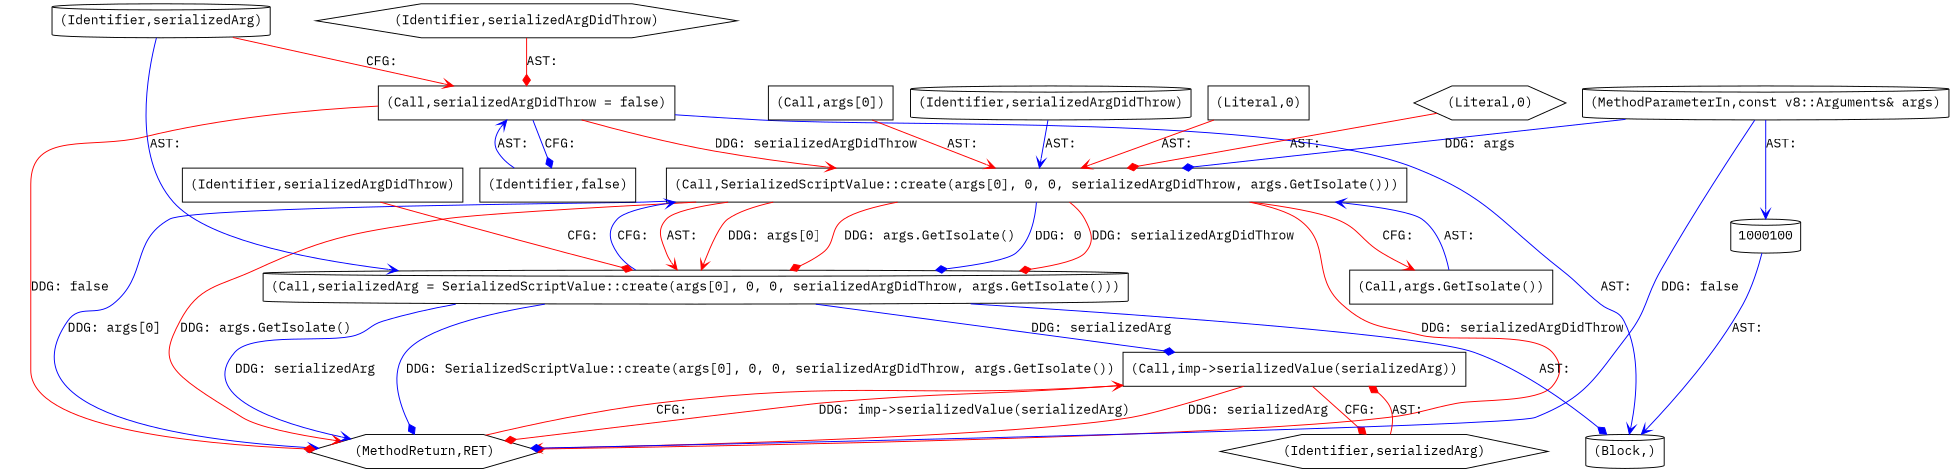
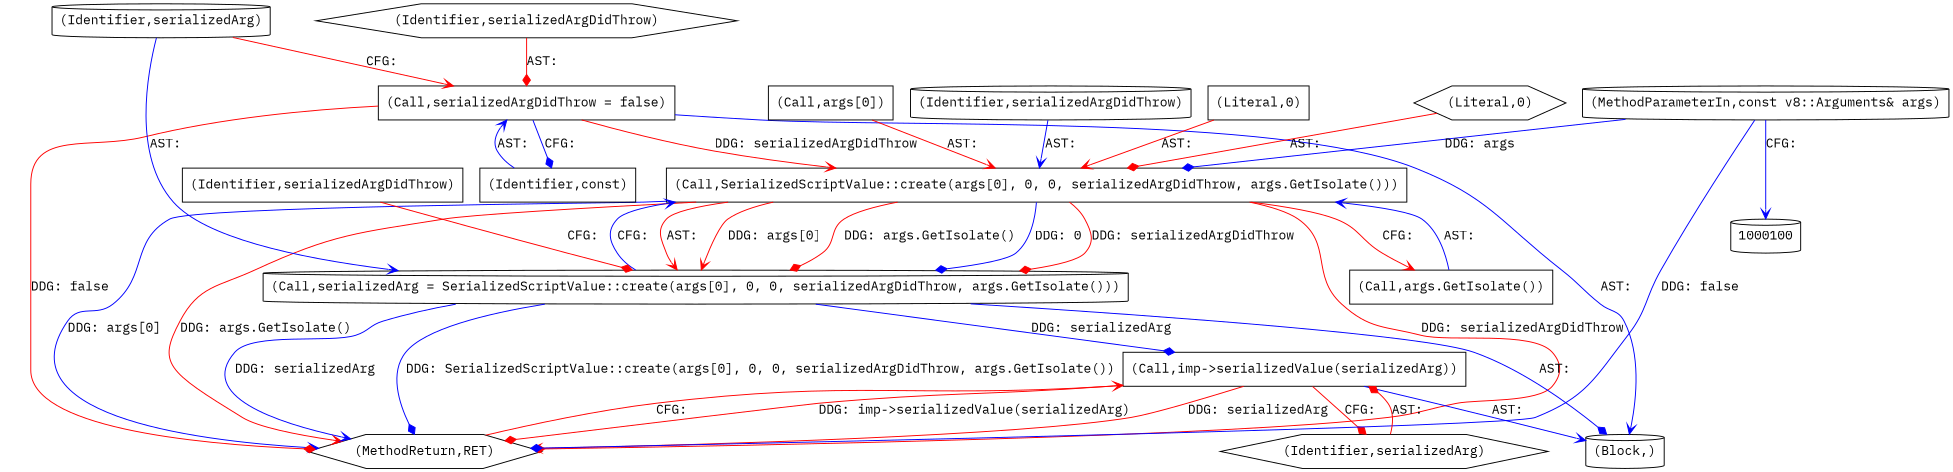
  digraph {
    fontname="IBM Plex Mono"
    node [fontname="IBM Plex Mono" shape=box]
    edge [arrowhead=vee color=red fontname="IBM Plex Mono"]
    n1 [label="(Call,SerializedScriptValue::create(args[0], 0, 0, serializedArgDidThrow, args.GetIsolate()))"]
    n2 [label="(Call,serializedArg = SerializedScriptValue::create(args[0], 0, 0, serializedArgDidThrow, args.GetIsolate()))" shape=cylinder]
    n3 [label="(Call,args.GetIsolate())"]
    n4 [label="(MethodReturn,RET)" shape=hexagon]
    n5 [label="(Block,)" shape=cylinder]
    n6 [label="(Call,imp->serializedValue(serializedArg))"]
    n7 [label="(MethodParameterIn,const v8::Arguments& args)" shape=cylinder]
    1000100 [shape=cylinder]
    n9 [label="(Call,serializedArgDidThrow = false)"]
-   n10 [label="(Identifier,false)"]
+   n10 [label="(Identifier,const)"]
    n11 [label="(Identifier,serializedArg)" shape=hexagon]
    n12 [label="(Literal,0)" shape=hexagon]
    n13 [label="(Call,args[0])"]
    n14 [label="(Identifier,serializedArg)" shape=cylinder]
    n15 [label="(Identifier,serializedArgDidThrow)"]
    n16 [label="(Identifier,serializedArgDidThrow)" shape=cylinder]
    n17 [label="(Literal,0)"]
    n18 [label="(Identifier,serializedArgDidThrow)" shape=hexagon]
    n1 -> n2 [label="AST: "]
    n1 -> n2 [label="DDG: args[0]"]
    n1 -> n2 [arrowhead=diamond label="DDG: args.GetIsolate()"]
    n1 -> n2 [arrowhead=diamond color=blue label="DDG: 0"]
    n1 -> n2 [arrowhead=diamond label="DDG: serializedArgDidThrow"]
    n1 -> n3 [label="CFG: "]
    n1 -> n4 [arrowhead=diamond label="DDG: serializedArgDidThrow"]
    n1 -> n4 [color=blue label="DDG: args[0]"]
    n1 -> n4 [label="DDG: args.GetIsolate()"]
    n2 -> n1 [color=blue label="CFG: "]
    n2 -> n4 [color=blue label="DDG: serializedArg"]
    n2 -> n4 [arrowhead=diamond color=blue label="DDG: SerializedScriptValue::create(args[0], 0, 0, serializedArgDidThrow, args.GetIsolate())"]
    n2 -> n5 [arrowhead=diamond color=blue label="AST: "]
    n2 -> n6 [arrowhead=diamond color=blue label="DDG: serializedArg"]
    n3 -> n1 [color=blue label="AST: "]
    n4 -> n6 [label="CFG: "]
    n6 -> n4 [arrowhead=diamond label="DDG: imp->serializedValue(serializedArg)"]
    n6 -> n4 [label="DDG: serializedArg"]
-   1000100 -> n5 [color=blue label="AST: "]
+   n6 -> n5 [color=blue label="AST: "]
    n6 -> n11 [arrowhead=diamond label="CFG: "]
    n7 -> n1 [arrowhead=diamond color=blue label="DDG: args"]
    n7 -> n4 [arrowhead=diamond color=blue label="DDG: false"]
-   n7 -> 1000100 [color=blue label="AST: "]
+   n7 -> 1000100 [color=blue label="CFG: "]
    n9 -> n1 [label="DDG: serializedArgDidThrow"]
    n9 -> n4 [arrowhead=diamond label="DDG: false"]
    n9 -> n5 [color=blue label="AST: "]
    n9 -> n10 [arrowhead=diamond color=blue label="CFG: "]
    n10 -> n9 [color=blue label="AST: "]
    n11 -> n6 [arrowhead=diamond label="AST: "]
    n12 -> n1 [arrowhead=diamond label="AST: "]
    n13 -> n1 [label="AST: "]
    n14 -> n2 [color=blue label="AST: "]
    n14 -> n9 [label="CFG: "]
    n15 -> n2 [arrowhead=diamond label="CFG: "]
    n16 -> n1 [color=blue label="AST: "]
    n17 -> n1 [label="AST: "]
    n18 -> n9 [arrowhead=diamond label="AST: "]
  }
